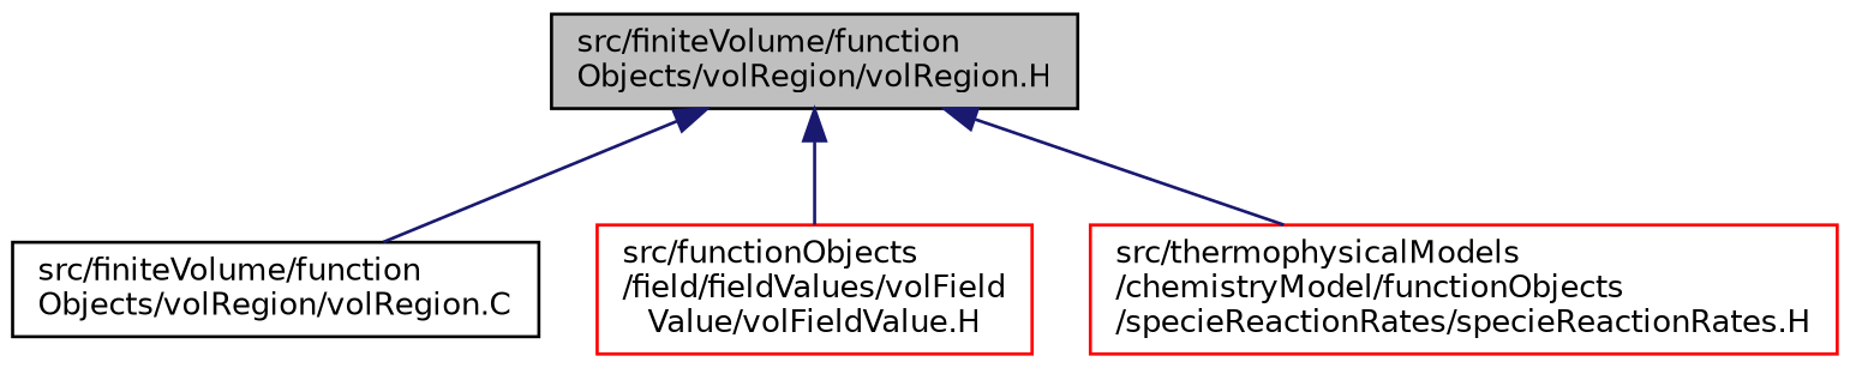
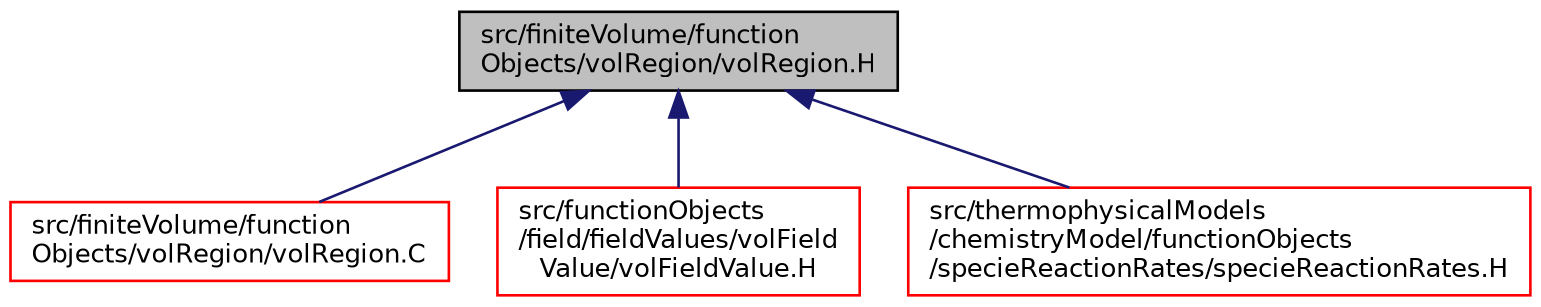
  digraph {
    node [color=black fontname=Helvetica fontsize=10 shape=record]
    edge [color=midnightblue dir=back fontname=Helvetica fontsize=10 labelfontname=Helvetica labelfontsize=10 style=solid]
    n1 [fillcolor=grey75 fontcolor=black height=0.2 label="src/finiteVolume/function\lObjects/volRegion/volRegion.H" style=filled width=0.4]
-   n2 [height=0.2 label="src/finiteVolume/function\lObjects/volRegion/volRegion.C" width=0.4]
+   n2 [color=red height=0.2 label="src/finiteVolume/function\lObjects/volRegion/volRegion.C" width=0.4]
    n3 [color=red height=0.2 label="src/functionObjects\l/field/fieldValues/volField\lValue/volFieldValue.H" width=0.4]
    n4 [color=red height=0.2 label="src/thermophysicalModels\l/chemistryModel/functionObjects\l/specieReactionRates/specieReactionRates.H" width=0.4]
    n1 -> n2
    n1 -> n3
    n1 -> n4
  }
